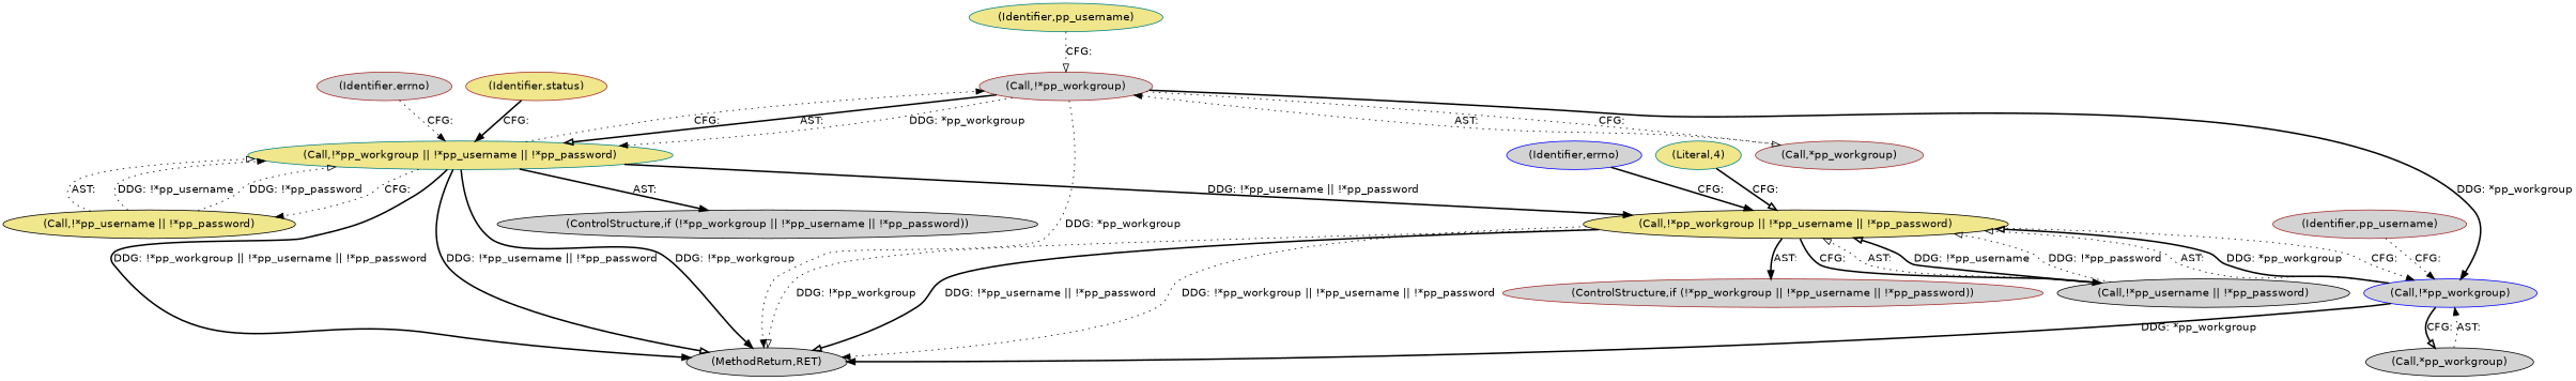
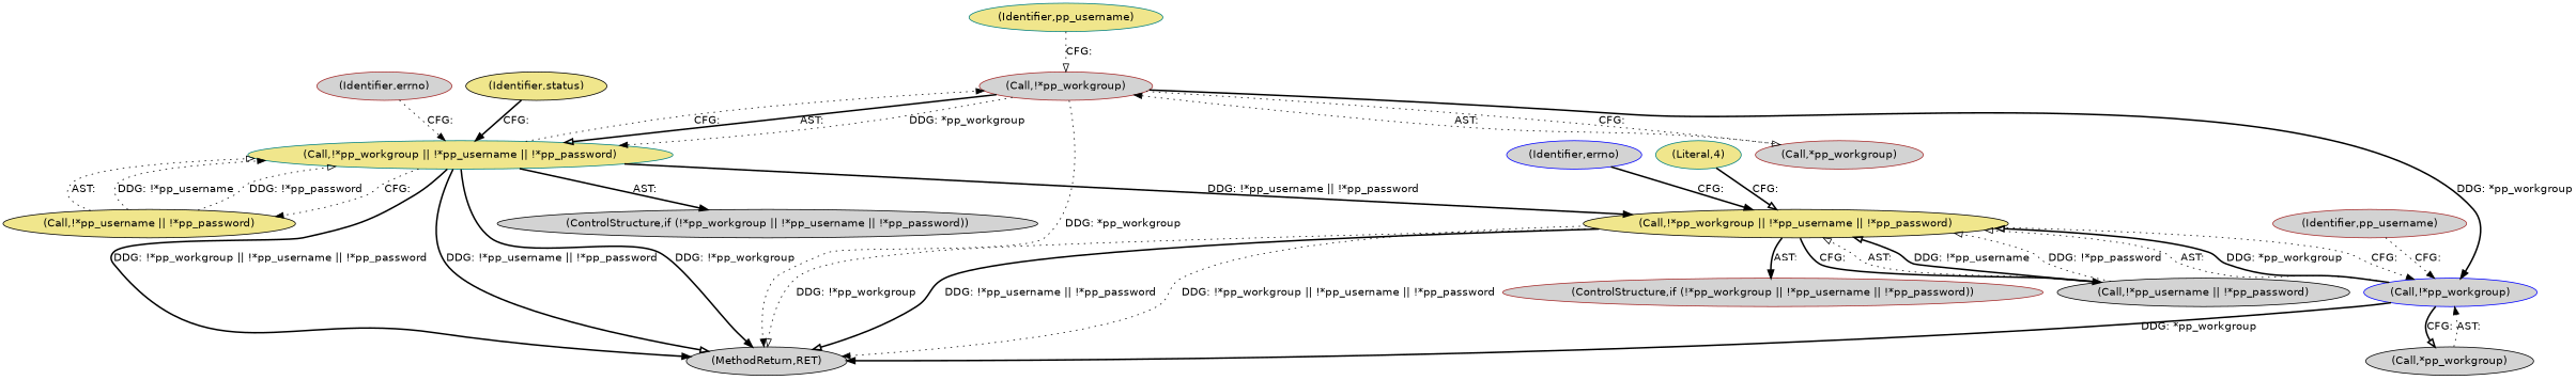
  digraph {
    fontname="DejaVu Sans"
    node [style=filled fillcolor=lightgrey color=black fontname="DejaVu Sans"]
    edge [style=dotted arrowhead=normal fontname="DejaVu Sans"]
    n1 [label="(Call,!*pp_workgroup)" color=brown]
    n2 [label="(Call,!*pp_workgroup || !*pp_username || !*pp_password)" fillcolor=khaki color=teal]
    n3 [label="(Call,!*pp_workgroup)" color=blue]
    n4 [label="(MethodReturn,RET)"]
    n5 [label="(Call,*pp_workgroup)" color=brown]
    n6 [label="(Call,!*pp_workgroup || !*pp_username || !*pp_password)" fillcolor=khaki]
    n7 [label="(ControlStructure,if (!*pp_workgroup || !*pp_username || !*pp_password))"]
    n8 [label="(Call,!*pp_username || !*pp_password)" fillcolor=khaki]
    n9 [label="(ControlStructure,if (!*pp_workgroup || !*pp_username || !*pp_password))" color=brown]
    n10 [label="(Call,!*pp_username || !*pp_password)"]
    n11 [label="(Call,*pp_workgroup)"]
    n12 [label="(Identifier,errno)" color=brown]
    n13 [label="(Identifier,errno)" color=blue]
    n14 [label="(Identifier,pp_username)" fillcolor=khaki color=teal]
    n15 [label="(Identifier,pp_username)" color=brown]
    n16 [label="(Literal,4)" fillcolor=khaki color=teal]
-   n17 [label="(Identifier,status)" fillcolor=khaki color=brown]
+   n17 [label="(Identifier,status)" fillcolor=khaki]
    n1 -> n2 [label="AST: " style=bold arrowhead=onormal]
    n1 -> n2 [label="DDG: *pp_workgroup"]
    n1 -> n3 [label="DDG: *pp_workgroup" style=bold]
    n1 -> n4 [label="DDG: *pp_workgroup"]
    n1 -> n5 [label="CFG: " arrowhead=onormal]
    n2 -> n1 [label="CFG: "]
    n2 -> n4 [label="DDG: !*pp_workgroup || !*pp_username || !*pp_password" style=bold]
    n2 -> n4 [label="DDG: !*pp_username || !*pp_password" style=bold arrowhead=onormal]
    n2 -> n4 [label="DDG: !*pp_workgroup" style=bold]
    n2 -> n6 [label="DDG: !*pp_username || !*pp_password" style=bold]
    n2 -> n7 [label="AST: " style=bold]
    n2 -> n8 [label="CFG: "]
    n3 -> n4 [label="DDG: *pp_workgroup" style=bold]
    n3 -> n6 [label="AST: " arrowhead=onormal]
    n3 -> n6 [label="DDG: *pp_workgroup" style=bold arrowhead=onormal]
    n3 -> n11 [label="CFG: " style=bold arrowhead=onormal]
    n5 -> n1 [label="AST: "]
    n6 -> n3 [label="CFG: "]
    n6 -> n4 [label="DDG: !*pp_workgroup" arrowhead=onormal]
    n6 -> n4 [label="DDG: !*pp_username || !*pp_password" style=bold arrowhead=onormal]
    n6 -> n4 [label="DDG: !*pp_workgroup || !*pp_username || !*pp_password"]
    n6 -> n9 [label="AST: " style=bold]
    n6 -> n10 [label="CFG: " style=bold]
    n8 -> n2 [label="AST: " arrowhead=onormal]
    n8 -> n2 [label="DDG: !*pp_username"]
    n8 -> n2 [label="DDG: !*pp_password" arrowhead=onormal]
    n10 -> n6 [label="AST: " arrowhead=onormal]
    n10 -> n6 [label="DDG: !*pp_username" style=bold arrowhead=onormal]
    n10 -> n6 [label="DDG: !*pp_password" arrowhead=onormal]
    n11 -> n3 [label="AST: "]
    n12 -> n2 [label="CFG: "]
    n13 -> n6 [label="CFG: " style=bold]
    n14 -> n1 [label="CFG: " arrowhead=onormal]
    n15 -> n3 [label="CFG: "]
    n16 -> n6 [label="CFG: " style=bold arrowhead=onormal]
    n17 -> n2 [label="CFG: " style=bold]
  }
